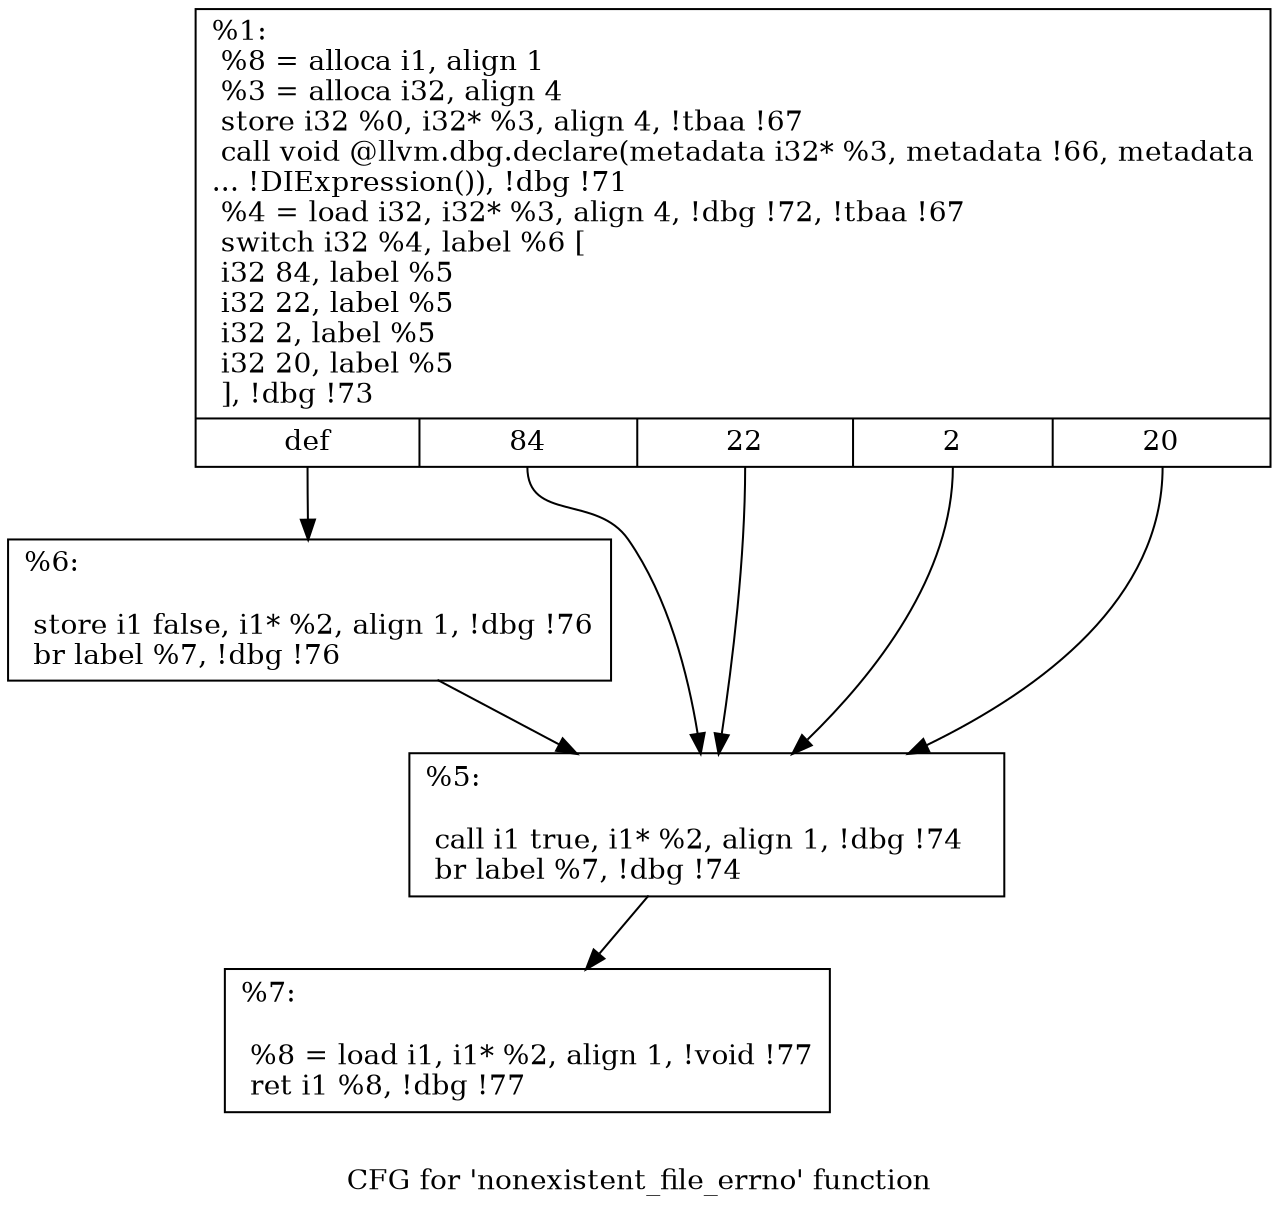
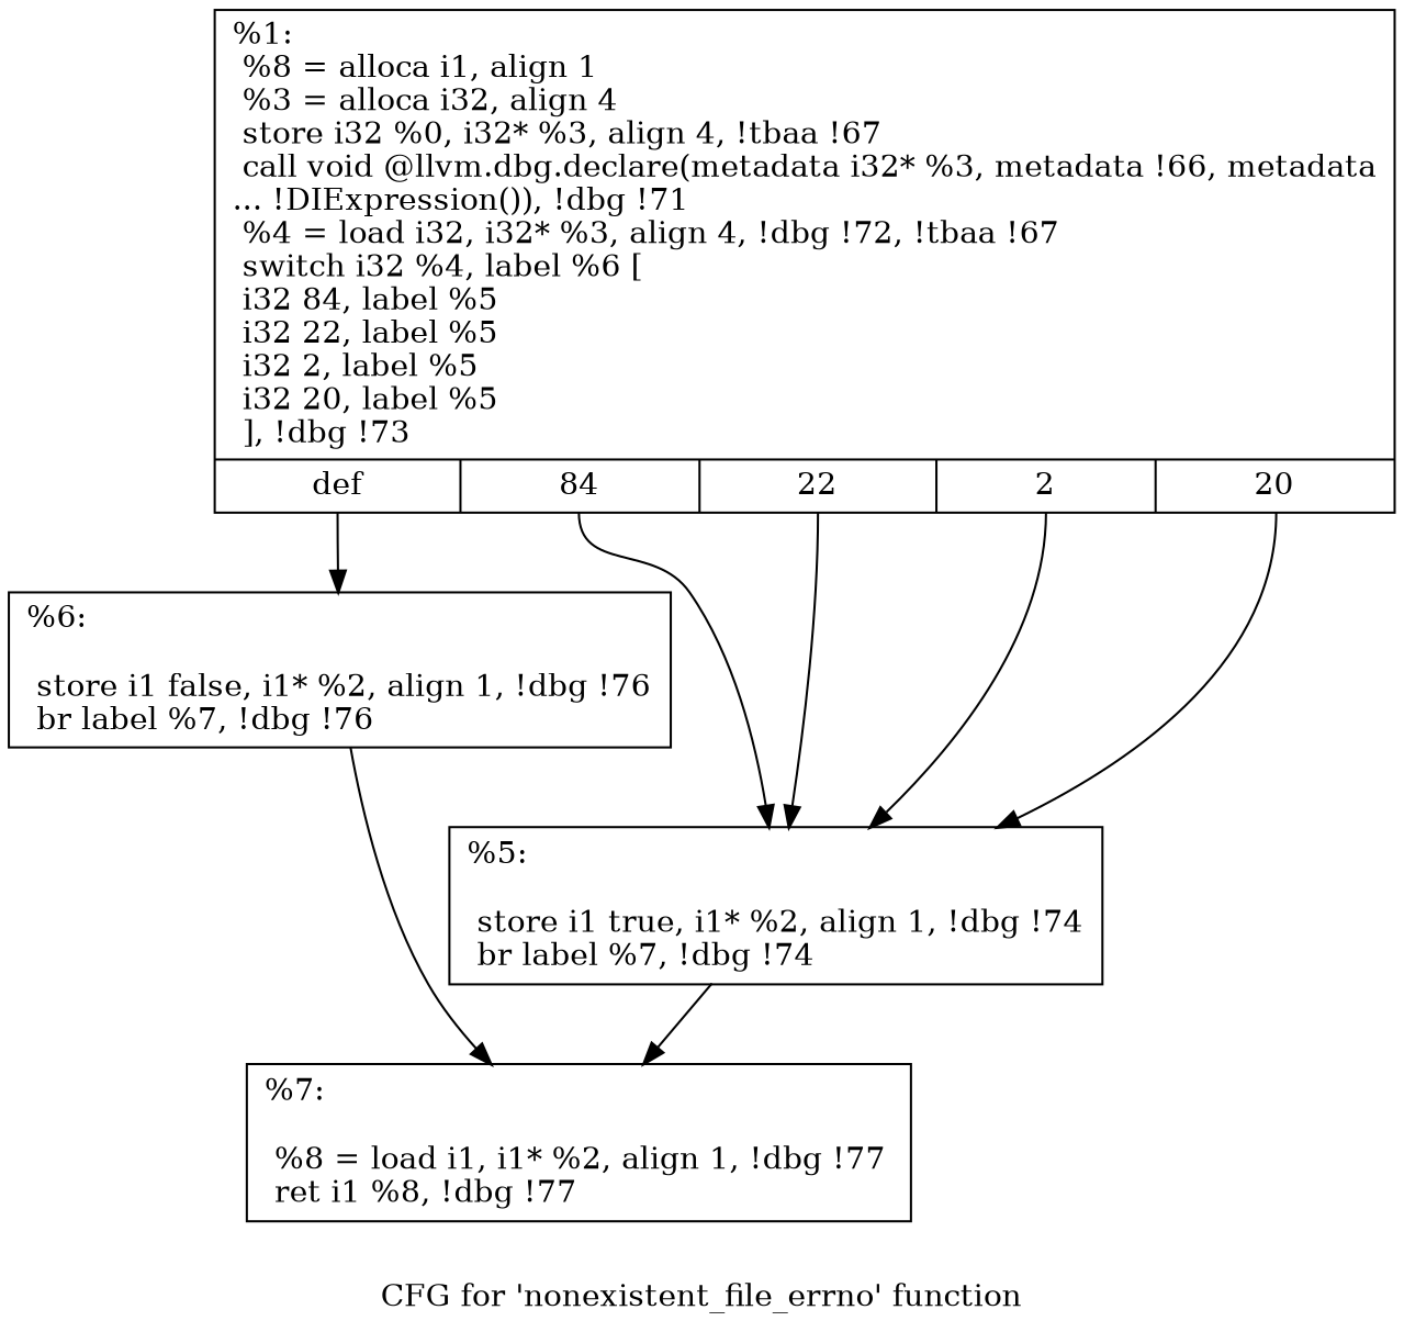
  digraph {
    label="CFG for 'nonexistent_file_errno' function"
    node [shape=record]
    n1 [label="{%1:\l  %8 = alloca i1, align 1\l  %3 = alloca i32, align 4\l  store i32 %0, i32* %3, align 4, !tbaa !67\l  call void @llvm.dbg.declare(metadata i32* %3, metadata !66, metadata\l... !DIExpression()), !dbg !71\l  %4 = load i32, i32* %3, align 4, !dbg !72, !tbaa !67\l  switch i32 %4, label %6 [\l    i32 84, label %5\l    i32 22, label %5\l    i32 2, label %5\l    i32 20, label %5\l  ], !dbg !73\l|{<s0>def|<s1>84|<s2>22|<s3>2|<s4>20}}"]
    n2 [label="{%6:\l\l  store i1 false, i1* %2, align 1, !dbg !76\l  br label %7, !dbg !76\l}"]
-   n3 [label="{%5:\l\l  call i1 true, i1* %2, align 1, !dbg !74\l  br label %7, !dbg !74\l}"]
-   n4 [label="{%7:\l\l  %8 = load i1, i1* %2, align 1, !void !77\l  ret i1 %8, !dbg !77\l}"]
+   n3 [label="{%5:\l\l  store i1 true, i1* %2, align 1, !dbg !74\l  br label %7, !dbg !74\l}"]
+   n4 [label="{%7:\l\l  %8 = load i1, i1* %2, align 1, !dbg !77\l  ret i1 %8, !dbg !77\l}"]
    n1 -> n2 [tailport=s0]
    n1 -> n3 [tailport=s1]
    n1 -> n3 [tailport=s2]
    n1 -> n3 [tailport=s3]
    n1 -> n3 [tailport=s4]
-   n2 -> n3
+   n2 -> n4
    n3 -> n4
  }
